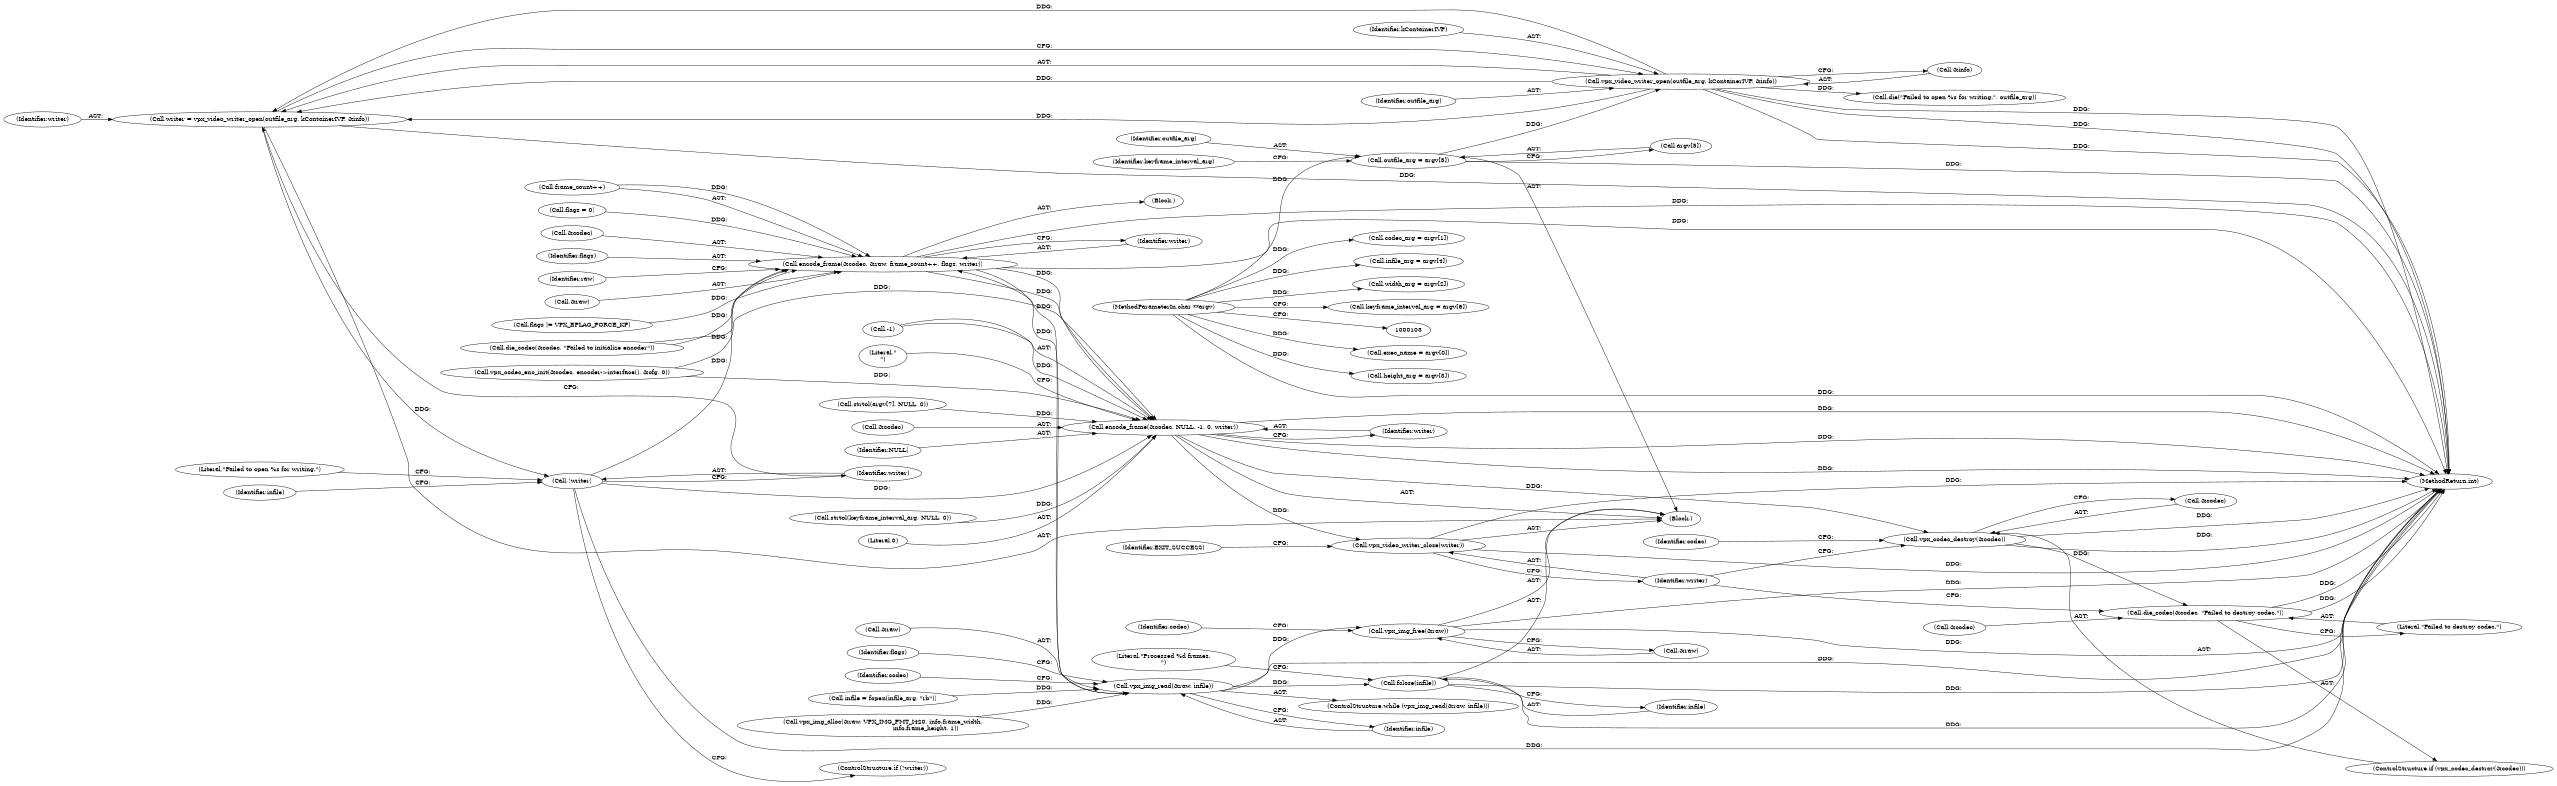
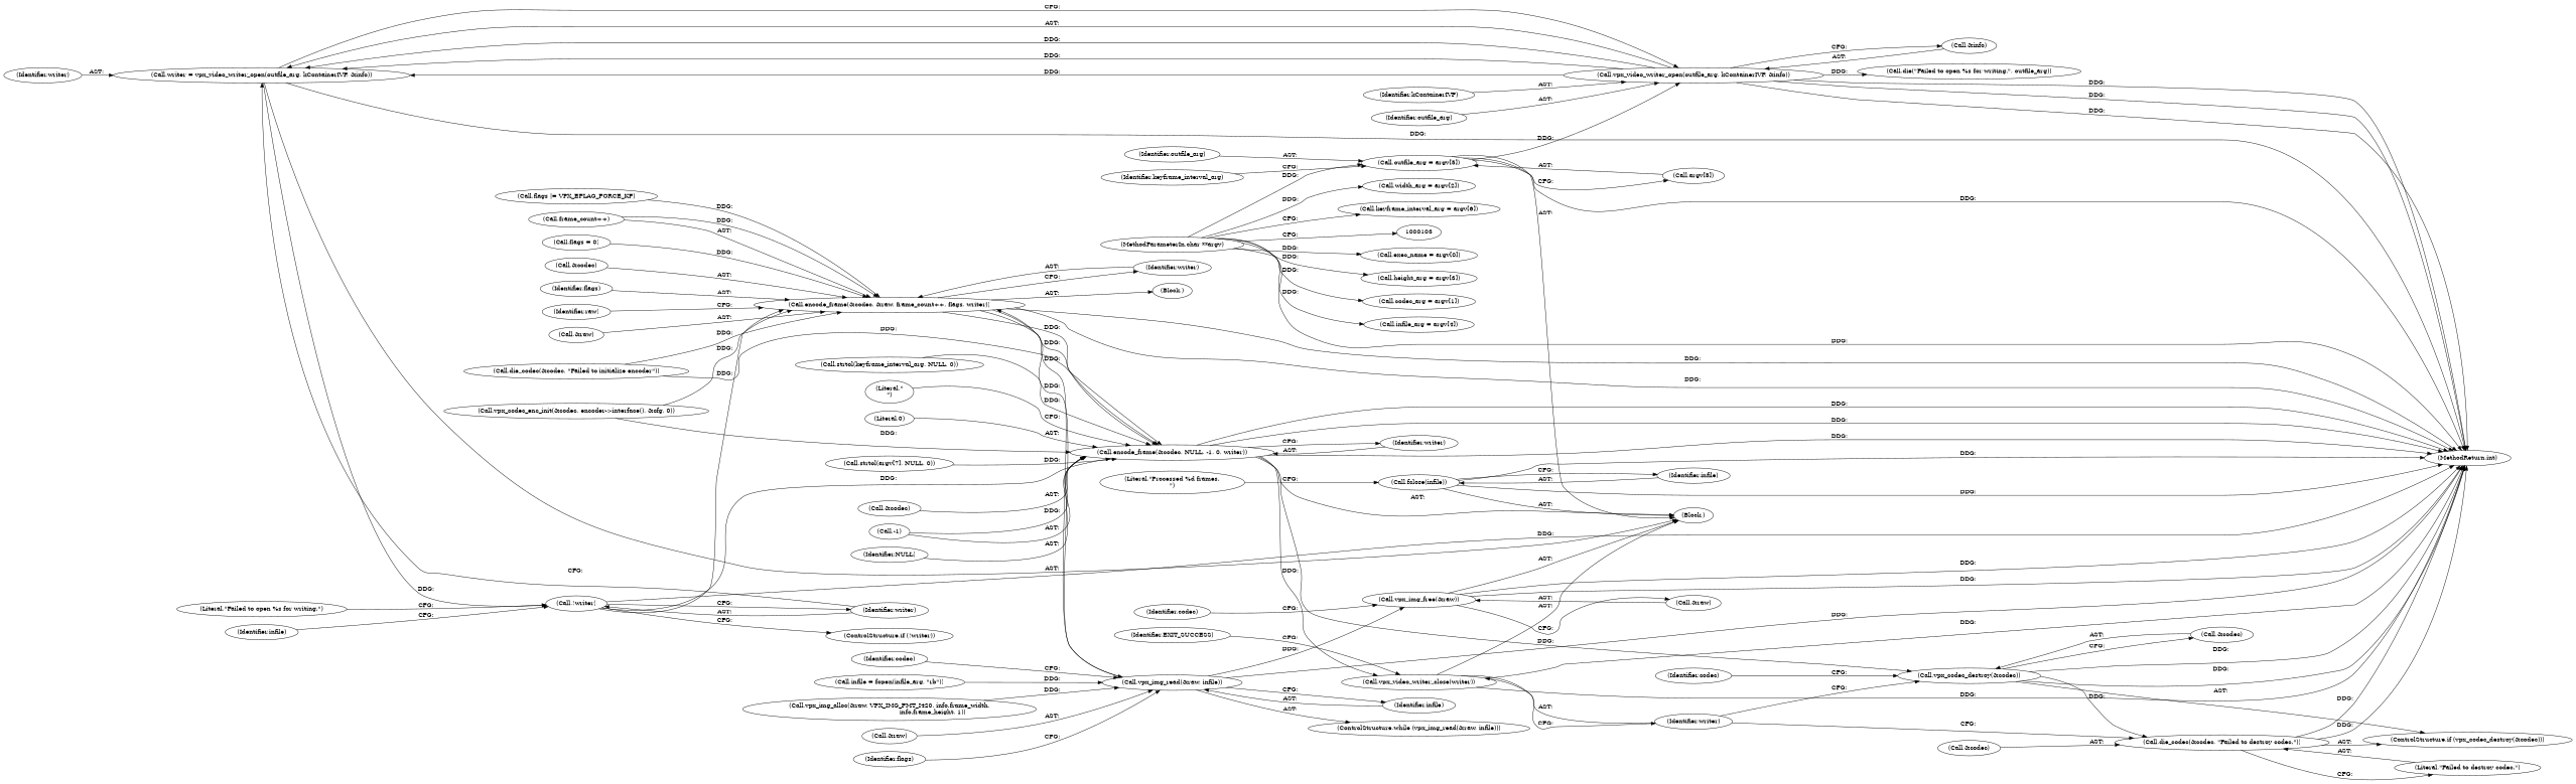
  digraph {
    rankdir=LR
    n1 [label="(Call,writer = vpx_video_writer_open(outfile_arg, kContainerIVF, &info))"]
    n2 [label="(Call,vpx_video_writer_open(outfile_arg, kContainerIVF, &info))"]
    n3 [label="(Call,!writer)"]
    n4 [label="(MethodReturn,int)"]
    n5 [label="(Block,)"]
    n6 [label="(Call,die(\"Failed to open %s for writing.\", outfile_arg))"]
    n7 [label="(Call,&info)"]
    n8 [label="(Call,encode_frame(&codec, &raw, frame_count++, flags, writer))"]
    n9 [label="(Call,encode_frame(&codec, NULL, -1, 0, writer))"]
    n10 [label="(ControlStructure,if (!writer))"]
    n11 [label="(Identifier,writer)"]
    n12 [label="(Call,outfile_arg = argv[5])"]
    n13 [label="(Call,argv[5])"]
    n14 [label="(MethodParameterIn,char **argv)"]
    n15 [label="(Call,exec_name = argv[0])"]
    n16 [label="(Call,height_arg = argv[3])"]
    n17 [label="(Call,codec_arg = argv[1])"]
    n18 [label="(Call,infile_arg = argv[4])"]
    n19 [label="(Call,width_arg = argv[2])"]
    n20 [label="(Call,keyframe_interval_arg = argv[6])"]
    1000103
    n22 [label="(Call,strtol(argv[7], NULL, 0))"]
    n23 [label="(Call,vpx_img_read(&raw, infile))"]
    n24 [label="(Identifier,writer)"]
    n25 [label="(Block,)"]
    n26 [label="(Call,vpx_codec_destroy(&codec))"]
    n27 [label="(Call,vpx_video_writer_close(writer))"]
    n28 [label="(Identifier,writer)"]
    n29 [label="(Call,fclose(infile))"]
    n30 [label="(Call,vpx_img_free(&raw))"]
    n31 [label="(Identifier,infile)"]
    n32 [label="(ControlStructure,while (vpx_img_read(&raw, infile)))"]
    n33 [label="(Identifier,infile)"]
    n34 [label="(Call,&raw)"]
    n35 [label="(Call,die_codec(&codec, \"Failed to destroy codec.\"))"]
    n36 [label="(Call,&codec)"]
    n37 [label="(ControlStructure,if (vpx_codec_destroy(&codec)))"]
    n38 [label="(Identifier,writer)"]
    n39 [label="(Literal,\"Failed to destroy codec.\")"]
    n40 [label="(Call,frame_count++)"]
    n41 [label="(Identifier,outfile_arg)"]
    n42 [label="(Call,&codec)"]
    n43 [label="(Identifier,NULL)"]
    n44 [label="(Call,die_codec(&codec, \"Failed to initialize encoder\"))"]
    n45 [label="(Identifier,writer)"]
    n46 [label="(Call,flags = 0)"]
    n47 [label="(Identifier,codec)"]
    n48 [label="(Call,&codec)"]
    n49 [label="(Call,vpx_codec_enc_init(&codec, encoder->interface(), &cfg, 0))"]
    n50 [label="(Call,infile = fopen(infile_arg, \"rb\"))"]
    n51 [label="(Identifier,kContainerIVF)"]
    n52 [label="(Identifier,outfile_arg)"]
    n53 [label="(Identifier,keyframe_interval_arg)"]
    n54 [label="(Literal,\"Failed to open %s for writing.\")"]
    n55 [label="(Call,&codec)"]
    n56 [label="(Call,vpx_img_alloc(&raw, VPX_IMG_FMT_I420, info.frame_width,\n                                             info.frame_height, 1))"]
    n57 [label="(Identifier,flags)"]
    n58 [label="(Identifier,infile)"]
    n59 [label="(Literal,0)"]
    n60 [label="(Literal,\"Processed %d frames.\n\")"]
    n61 [label="(Identifier,raw)"]
    n62 [label="(Call,-1)"]
    n63 [label="(Literal,\"\n\")"]
    n64 [label="(Call,&raw)"]
    n65 [label="(Identifier,EXIT_SUCCESS)"]
    n66 [label="(Call,strtol(keyframe_interval_arg, NULL, 0))"]
    n67 [label="(Call,&raw)"]
    n68 [label="(Identifier,codec)"]
    n69 [label="(Call,flags |= VPX_EFLAG_FORCE_KF)"]
    n70 [label="(Identifier,flags)"]
    n71 [label="(Identifier,codec)"]
    n1 -> n2 [label="CFG: "]
    n1 -> n3 [label="DDG: "]
    n1 -> n4 [label="DDG: "]
    n1 -> n5 [label="AST: "]
    n2 -> n1 [label="AST: "]
    n2 -> n1 [label="DDG: "]
    n2 -> n1 [label="DDG: "]
    n2 -> n1 [label="DDG: "]
    n2 -> n4 [label="DDG: "]
    n2 -> n4 [label="DDG: "]
    n2 -> n4 [label="DDG: "]
    n2 -> n6 [label="DDG: "]
    n2 -> n7 [label="CFG: "]
    n3 -> n4 [label="DDG: "]
    n3 -> n8 [label="DDG: "]
    n3 -> n9 [label="DDG: "]
    n3 -> n10 [label="CFG: "]
    n3 -> n11 [label="CFG: "]
    n7 -> n2 [label="AST: "]
    n8 -> n4 [label="DDG: "]
    n8 -> n4 [label="DDG: "]
    n8 -> n9 [label="DDG: "]
    n8 -> n9 [label="DDG: "]
    n8 -> n23 [label="DDG: "]
    n8 -> n24 [label="CFG: "]
    n8 -> n25 [label="AST: "]
    n9 -> n4 [label="DDG: "]
    n9 -> n4 [label="DDG: "]
    n9 -> n4 [label="DDG: "]
    n9 -> n5 [label="AST: "]
    n9 -> n26 [label="DDG: "]
    n9 -> n27 [label="DDG: "]
    n9 -> n28 [label="CFG: "]
    n11 -> n1 [label="CFG: "]
    n11 -> n3 [label="AST: "]
    n12 -> n2 [label="DDG: "]
    n12 -> n4 [label="DDG: "]
    n12 -> n5 [label="AST: "]
    n12 -> n13 [label="CFG: "]
    n13 -> n12 [label="AST: "]
    n14 -> n4 [label="DDG: "]
    n14 -> n12 [label="DDG: "]
    n14 -> n15 [label="DDG: "]
    n14 -> n16 [label="DDG: "]
    n14 -> n17 [label="DDG: "]
    n14 -> n18 [label="DDG: "]
    n14 -> n19 [label="DDG: "]
    n14 -> n20 [label="CFG: "]
    n14 -> 1000103 [label="CFG: "]
    n22 -> n9 [label="DDG: "]
    n23 -> n4 [label="DDG: "]
    n23 -> n8 [label="DDG: "]
-   n23 -> n29 [label="DDG: "]
    n23 -> n30 [label="DDG: "]
    n23 -> n31 [label="CFG: "]
    n23 -> n32 [label="AST: "]
    n24 -> n8 [label="AST: "]
    n26 -> n4 [label="DDG: "]
    n26 -> n4 [label="DDG: "]
    n26 -> n35 [label="DDG: "]
    n26 -> n36 [label="CFG: "]
-   n37 -> n26 [label="AST: "]
+   n26 -> n37 [label="AST: "]
    n27 -> n4 [label="DDG: "]
    n27 -> n4 [label="DDG: "]
    n27 -> n5 [label="AST: "]
    n27 -> n38 [label="CFG: "]
    n28 -> n9 [label="AST: "]
    n29 -> n4 [label="DDG: "]
    n29 -> n4 [label="DDG: "]
    n29 -> n5 [label="AST: "]
    n29 -> n33 [label="CFG: "]
    n30 -> n4 [label="DDG: "]
    n30 -> n4 [label="DDG: "]
    n30 -> n5 [label="AST: "]
    n30 -> n34 [label="CFG: "]
    n31 -> n23 [label="AST: "]
    n33 -> n29 [label="AST: "]
    n34 -> n30 [label="AST: "]
    n35 -> n4 [label="DDG: "]
    n35 -> n4 [label="DDG: "]
    n35 -> n37 [label="AST: "]
    n35 -> n39 [label="CFG: "]
    n36 -> n26 [label="AST: "]
    n38 -> n26 [label="CFG: "]
    n38 -> n27 [label="AST: "]
    n38 -> n35 [label="CFG: "]
    n39 -> n35 [label="AST: "]
    n40 -> n8 [label="AST: "]
    n40 -> n8 [label="DDG: "]
    n41 -> n12 [label="AST: "]
    n42 -> n9 [label="AST: "]
    n43 -> n9 [label="AST: "]
    n44 -> n8 [label="DDG: "]
    n44 -> n9 [label="DDG: "]
    n45 -> n1 [label="AST: "]
    n46 -> n8 [label="DDG: "]
    n47 -> n26 [label="CFG: "]
    n48 -> n35 [label="AST: "]
    n49 -> n8 [label="DDG: "]
    n49 -> n9 [label="DDG: "]
    n50 -> n23 [label="DDG: "]
    n51 -> n2 [label="AST: "]
    n52 -> n2 [label="AST: "]
    n53 -> n12 [label="CFG: "]
    n54 -> n3 [label="CFG: "]
    n55 -> n8 [label="AST: "]
    n56 -> n23 [label="DDG: "]
    n57 -> n8 [label="AST: "]
    n58 -> n3 [label="CFG: "]
    n59 -> n9 [label="AST: "]
    n60 -> n29 [label="CFG: "]
    n61 -> n8 [label="CFG: "]
    n62 -> n9 [label="AST: "]
    n62 -> n9 [label="DDG: "]
    n63 -> n9 [label="CFG: "]
    n64 -> n23 [label="AST: "]
    n65 -> n27 [label="CFG: "]
    n66 -> n9 [label="DDG: "]
    n67 -> n8 [label="AST: "]
    n68 -> n30 [label="CFG: "]
    n69 -> n8 [label="DDG: "]
    n70 -> n23 [label="CFG: "]
    n71 -> n23 [label="CFG: "]
  }
